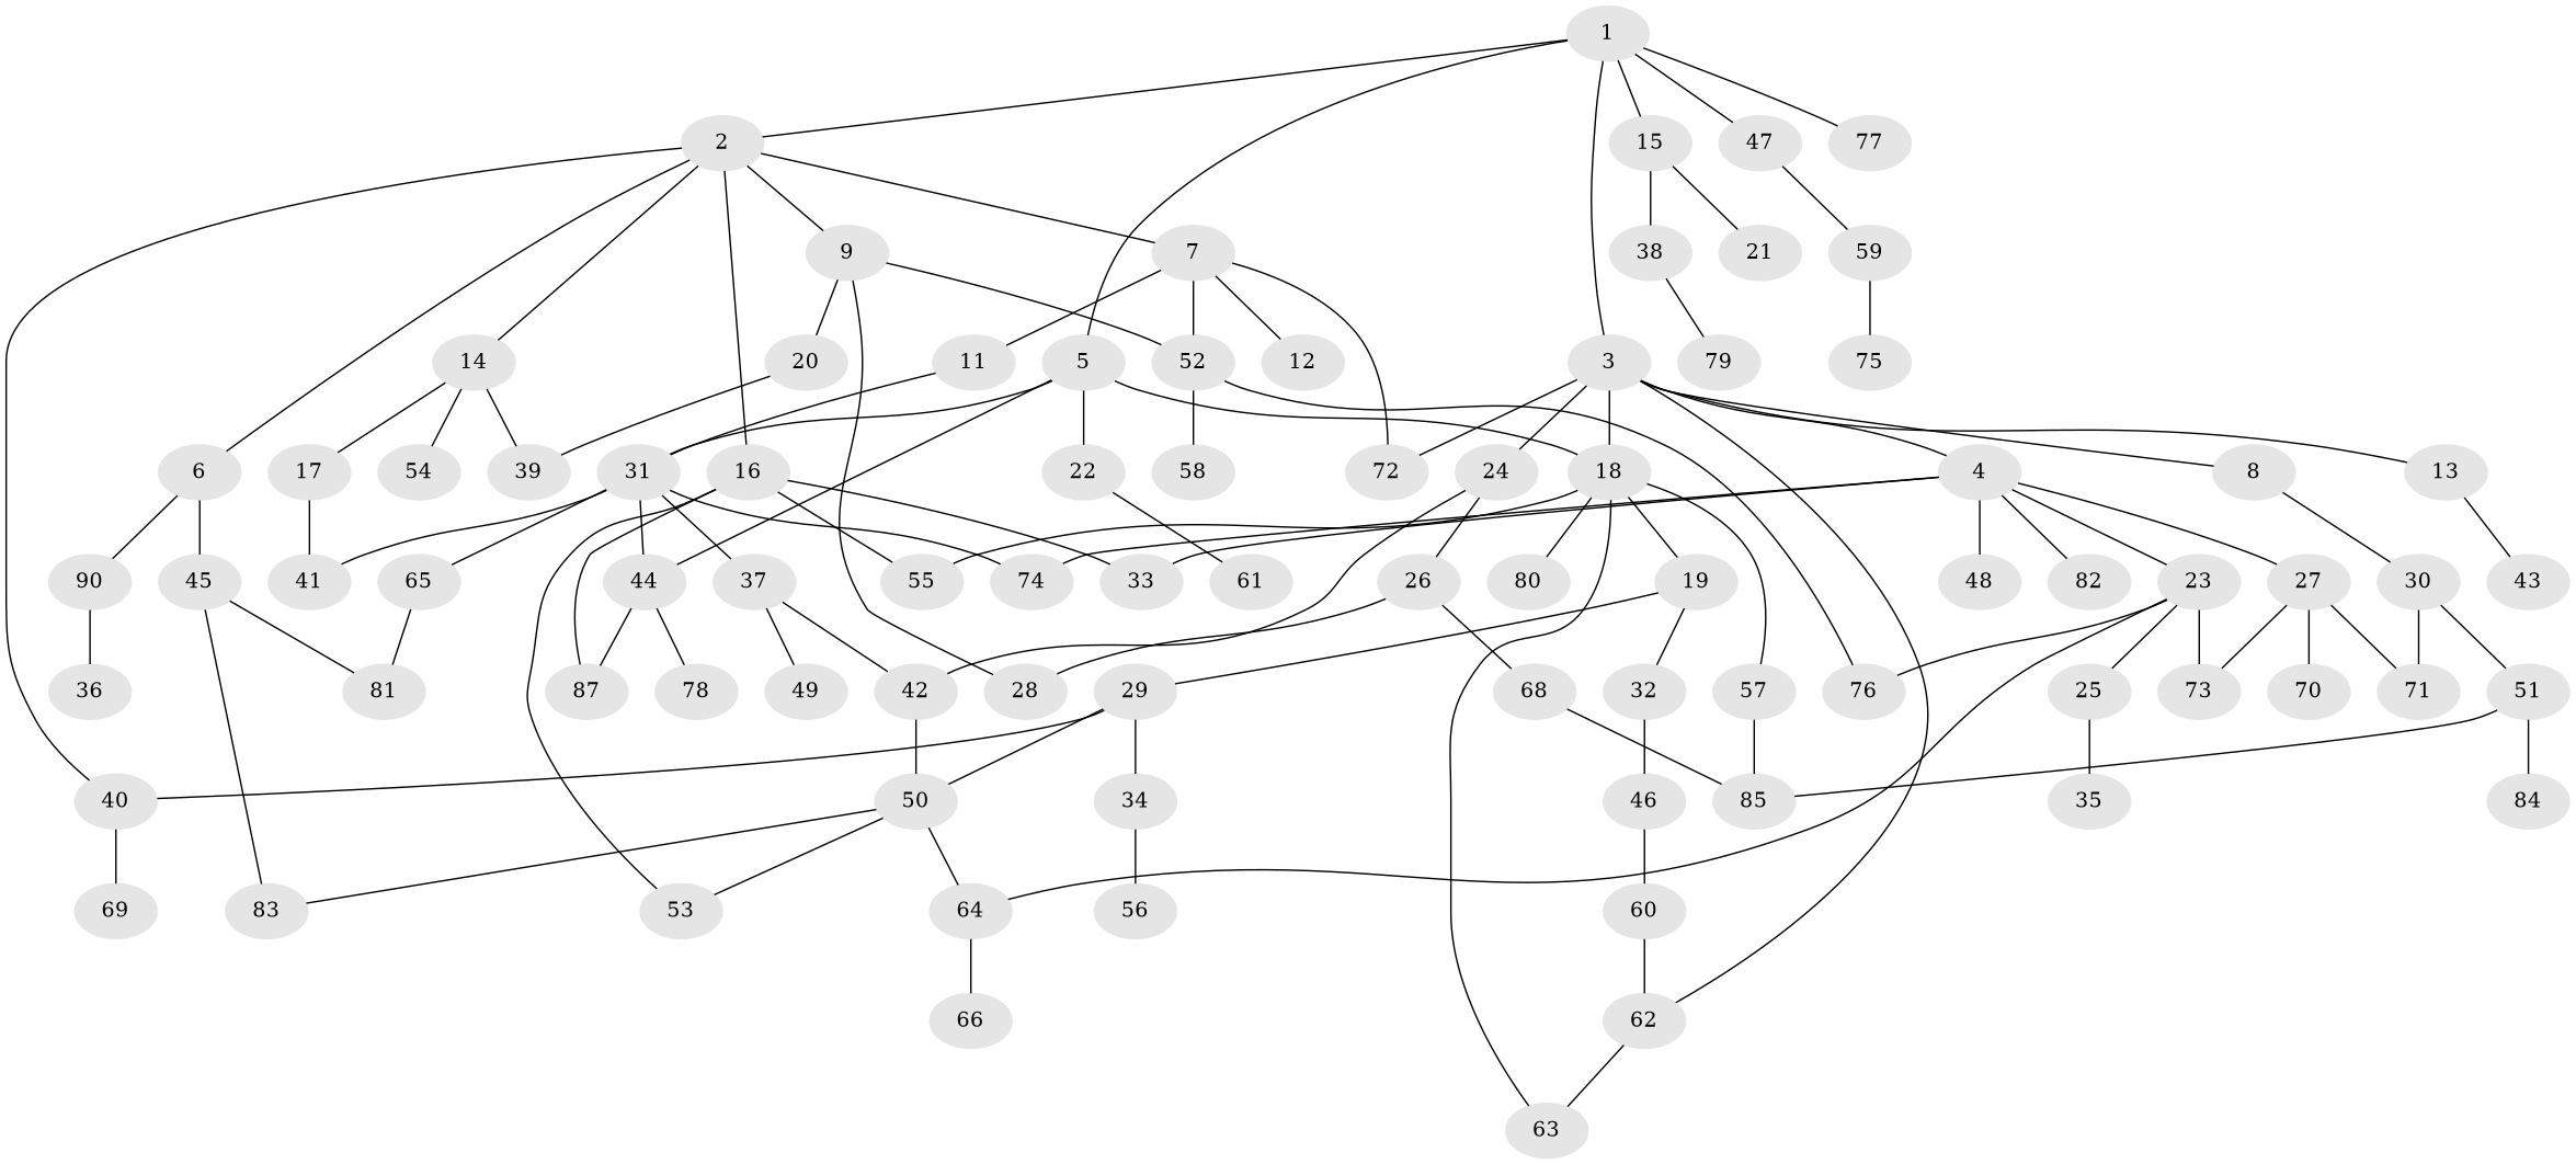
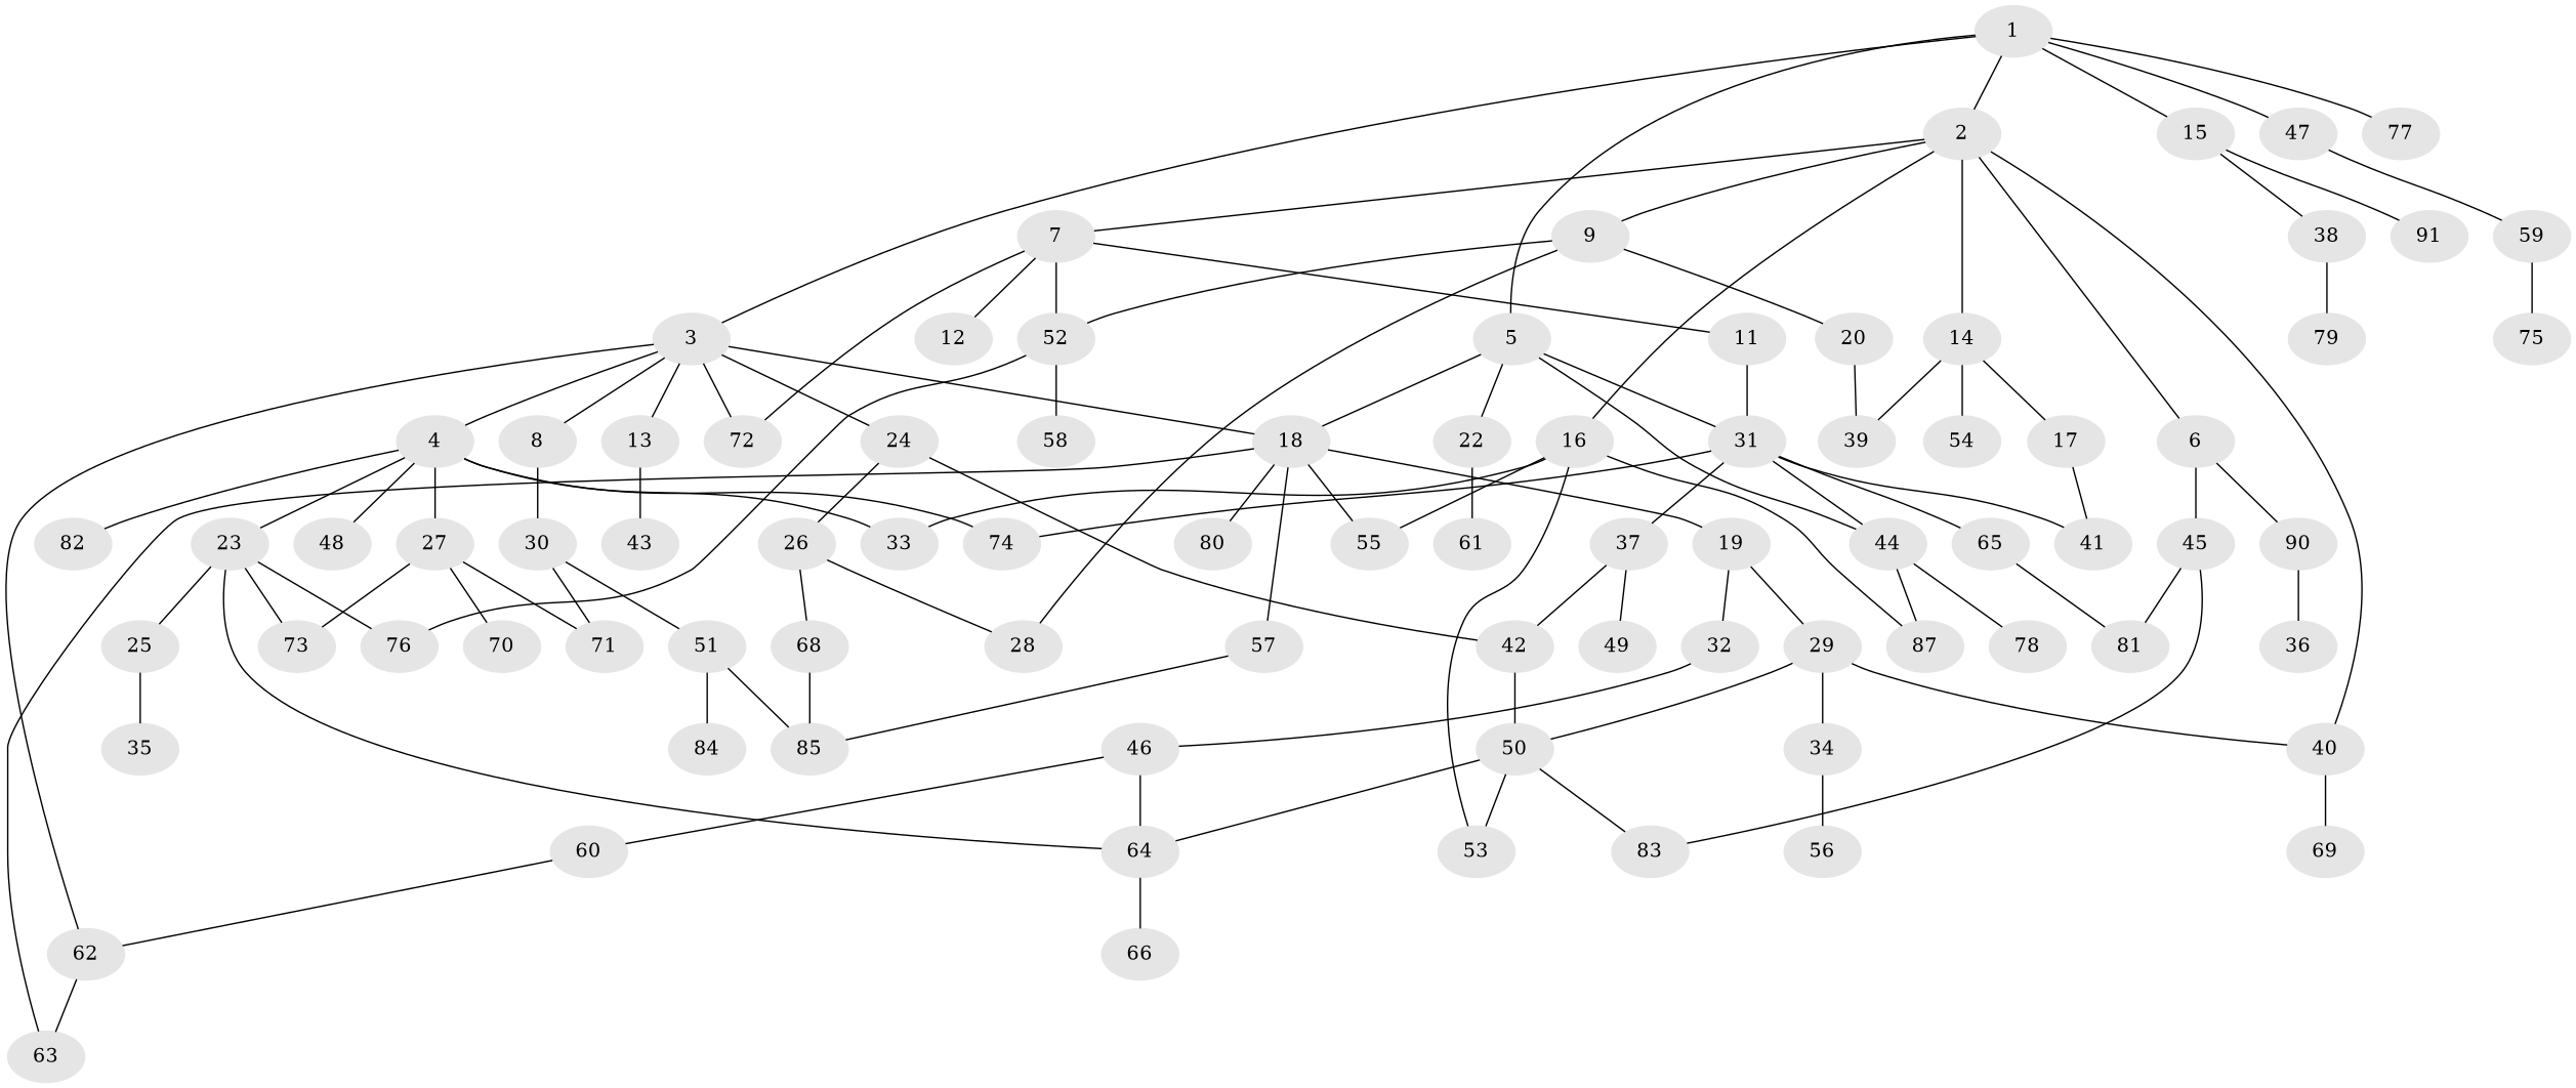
  graph {
    node [color=gray90 style=filled]
    1
    2
    3
    5
    15
    47
    77
    6
    7
    9
    14
    16
    40
    4
    8
    13
    18
    24
    62
    72
    22
    31
    44
-   21
+   21 [label=91]
    38
    59
    n27 [label=90]
    45
    11
    12
    52
    20
    28
    17
    39
    54
    33
    53
    55
    n40 [label=87]
    69
    23
    27
    48
    74
    82
    30
    43
    19
    57
    63
    80
    26
    42
    25
    64
    73
    76
    70
    71
    61
    41
    37
    65
    78
    36
    81
    83
    58
    51
    79
    29
    32
    85
    34
    50
    46
    35
    66
    68
    56
    84
    49
    60
    75
    1 -- 2
    1 -- 3
    1 -- 5
    1 -- 15
    1 -- 47
    1 -- 77
    2 -- 6
    2 -- 7
    2 -- 9
    2 -- 14
    2 -- 16
    2 -- 40
    3 -- 4
    3 -- 8
    3 -- 13
    3 -- 18
    3 -- 24
    3 -- 62
    3 -- 72
    5 -- 18
    5 -- 22
    5 -- 31
    5 -- 44
    15 -- 21
    15 -- 38
    47 -- 59
    6 -- n27
    6 -- 45
    7 -- 72
    7 -- 11
    7 -- 12
    7 -- 52
    9 -- 52
    9 -- 20
    9 -- 28
    14 -- 17
    14 -- 39
    14 -- 54
    16 -- 33
    16 -- 53
    16 -- 55
    16 -- n40
    40 -- 69
    4 -- 33
    4 -- 23
    4 -- 27
    4 -- 48
    4 -- 74
    4 -- 82
    8 -- 30
    13 -- 43
    18 -- 55
    18 -- 19
    18 -- 57
    18 -- 63
    18 -- 80
    24 -- 26
    24 -- 42
    62 -- 63
    22 -- 61
    31 -- 44
    31 -- 74
    31 -- 41
    31 -- 37
    31 -- 65
    44 -- n40
    44 -- 78
    38 -- 79
    59 -- 75
    n27 -- 36
    45 -- 81
    45 -- 83
    11 -- 31
    52 -- 76
    52 -- 58
    20 -- 39
    17 -- 41
    23 -- 25
    23 -- 64
    23 -- 73
    23 -- 76
    27 -- 73
    27 -- 70
    27 -- 71
    30 -- 71
    30 -- 51
    19 -- 29
    19 -- 32
    57 -- 85
    26 -- 28
    26 -- 68
    42 -- 50
    25 -- 35
    64 -- 66
    37 -- 42
    37 -- 49
    65 -- 81
    51 -- 85
    51 -- 84
    29 -- 40
    29 -- 34
    29 -- 50
    32 -- 46
    34 -- 56
    50 -- 53
    50 -- 64
    50 -- 83
+   46 -- 64
    46 -- 60
    68 -- 85
    60 -- 62
  }
